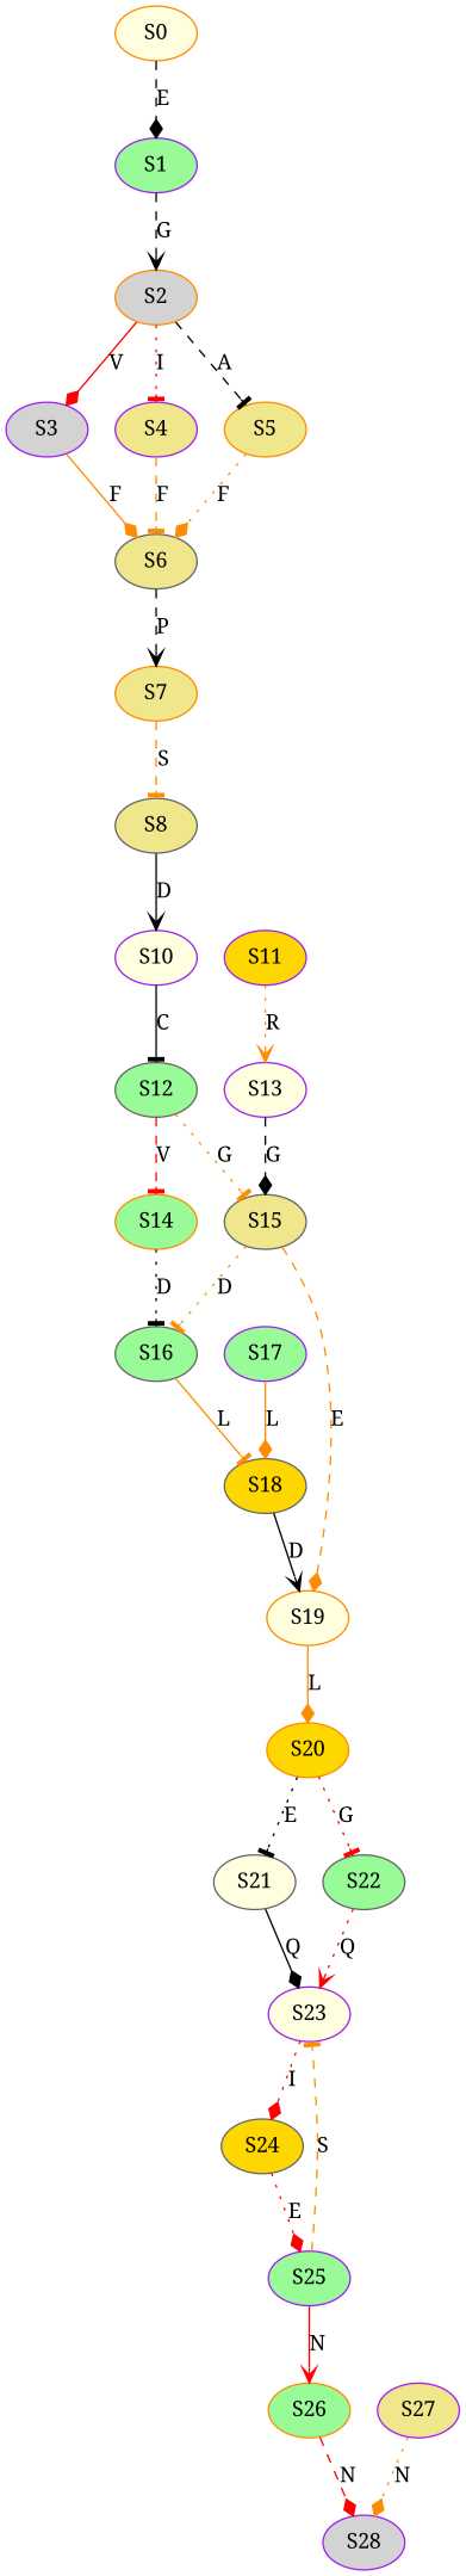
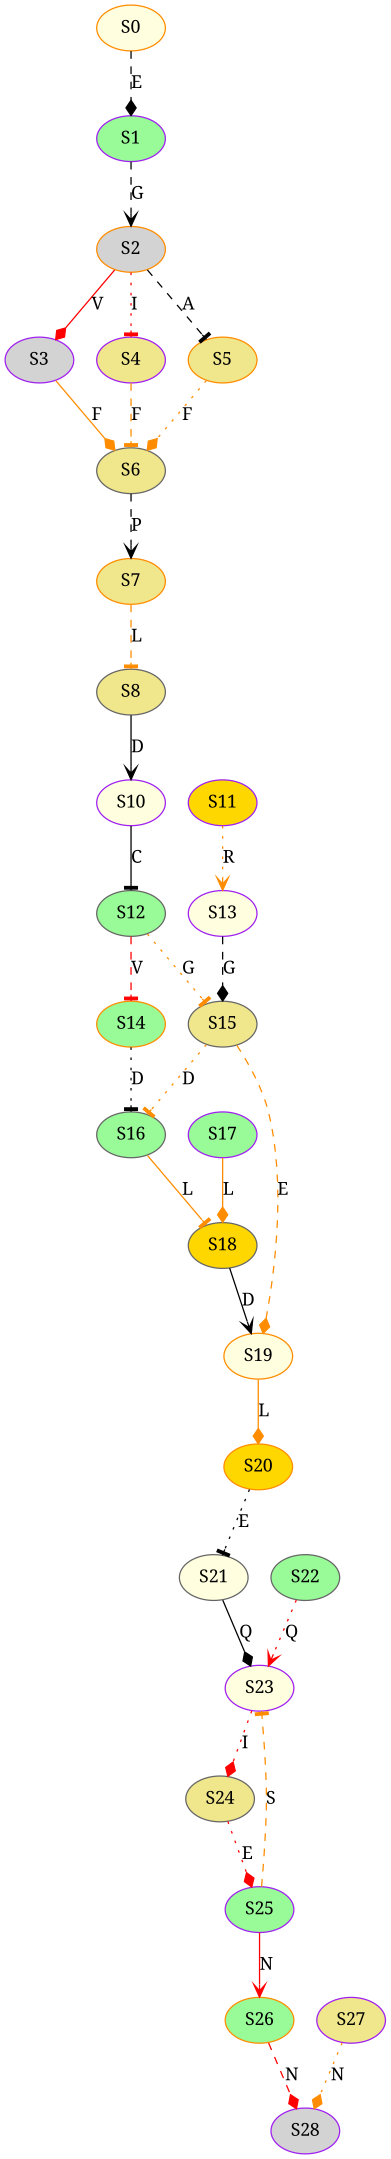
  strict digraph {
    fontname="Noto Serif"
    node [color=purple fillcolor=palegreen fontname="Noto Serif" style=filled]
    edge [arrowhead=diamond color=darkorange fontname="Noto Serif" style=dotted]
    S0 [color=darkorange fillcolor=lightyellow]
    S1
    S2 [color=darkorange fillcolor=lightgrey]
    S3 [fillcolor=lightgrey]
    S4 [fillcolor=khaki]
    S5 [color=darkorange fillcolor=khaki]
    S6 [color=gray40 fillcolor=khaki]
    S7 [color=darkorange fillcolor=khaki]
    S8 [color=gray40 fillcolor=khaki]
    S10 [fillcolor=lightyellow]
    S12 [color=gray40]
    S11 [fillcolor=gold]
    S13 [fillcolor=lightyellow]
    S14 [color=darkorange]
    S15 [color=gray40 fillcolor=khaki]
    S16 [color=gray40]
    S19 [color=darkorange fillcolor=lightyellow]
    S18 [color=gray40 fillcolor=gold]
    S17
    S20 [color=darkorange fillcolor=gold]
    S21 [color=gray40 fillcolor=lightyellow]
    S22 [color=gray40]
    S23 [fillcolor=lightyellow]
-   S24 [color=gray40 fillcolor=gold]
+   S24 [color=gray40 fillcolor=khaki]
    S25
    S26 [color=darkorange]
    S28 [fillcolor=lightgrey]
    S27 [fillcolor=khaki]
    S0 -> S1 [color=black label=E style=dashed]
    S1 -> S2 [arrowhead=vee color=black label=G style=dashed]
    S2 -> S3 [color=red label=V style=solid]
    S2 -> S4 [arrowhead=tee color=red label=I]
    S2 -> S5 [arrowhead=tee color=black label=A style=dashed]
    S3 -> S6 [label=F style=solid]
    S4 -> S6 [arrowhead=tee label=F style=dashed]
    S5 -> S6 [label=F]
    S6 -> S7 [arrowhead=vee color=black label=P style=dashed]
-   S7 -> S8 [arrowhead=tee label=S style=dashed]
+   S7 -> S8 [arrowhead=tee label=L style=dashed]
    S8 -> S10 [arrowhead=vee color=black label=D style=solid]
    S10 -> S12 [arrowhead=tee color=black label=C style=solid]
    S12 -> S14 [arrowhead=tee color=red label=V style=dashed]
    S12 -> S15 [arrowhead=tee label=G]
    S11 -> S13 [arrowhead=vee label=R]
    S13 -> S15 [color=black label=G style=dashed]
    S14 -> S16 [arrowhead=tee color=black label=D]
    S15 -> S16 [arrowhead=tee label=D]
    S15 -> S19 [label=E style=dashed]
    S16 -> S18 [arrowhead=tee label=L style=solid]
    S19 -> S20 [label=L style=solid]
    S18 -> S19 [arrowhead=vee color=black label=D style=solid]
    S17 -> S18 [label=L style=solid]
    S20 -> S21 [arrowhead=tee color=black label=E]
-   S20 -> S22 [arrowhead=tee color=red label=G]
    S21 -> S23 [color=black label=Q style=solid]
    S22 -> S23 [arrowhead=vee color=red label=Q]
    S23 -> S24 [color=red label=I]
    S24 -> S25 [color=red label=E]
    S25 -> S23 [arrowhead=tee label=S style=dashed]
    S25 -> S26 [arrowhead=vee color=red label=N style=solid]
    S26 -> S28 [color=red label=N style=dashed]
    S27 -> S28 [label=N]
  }
